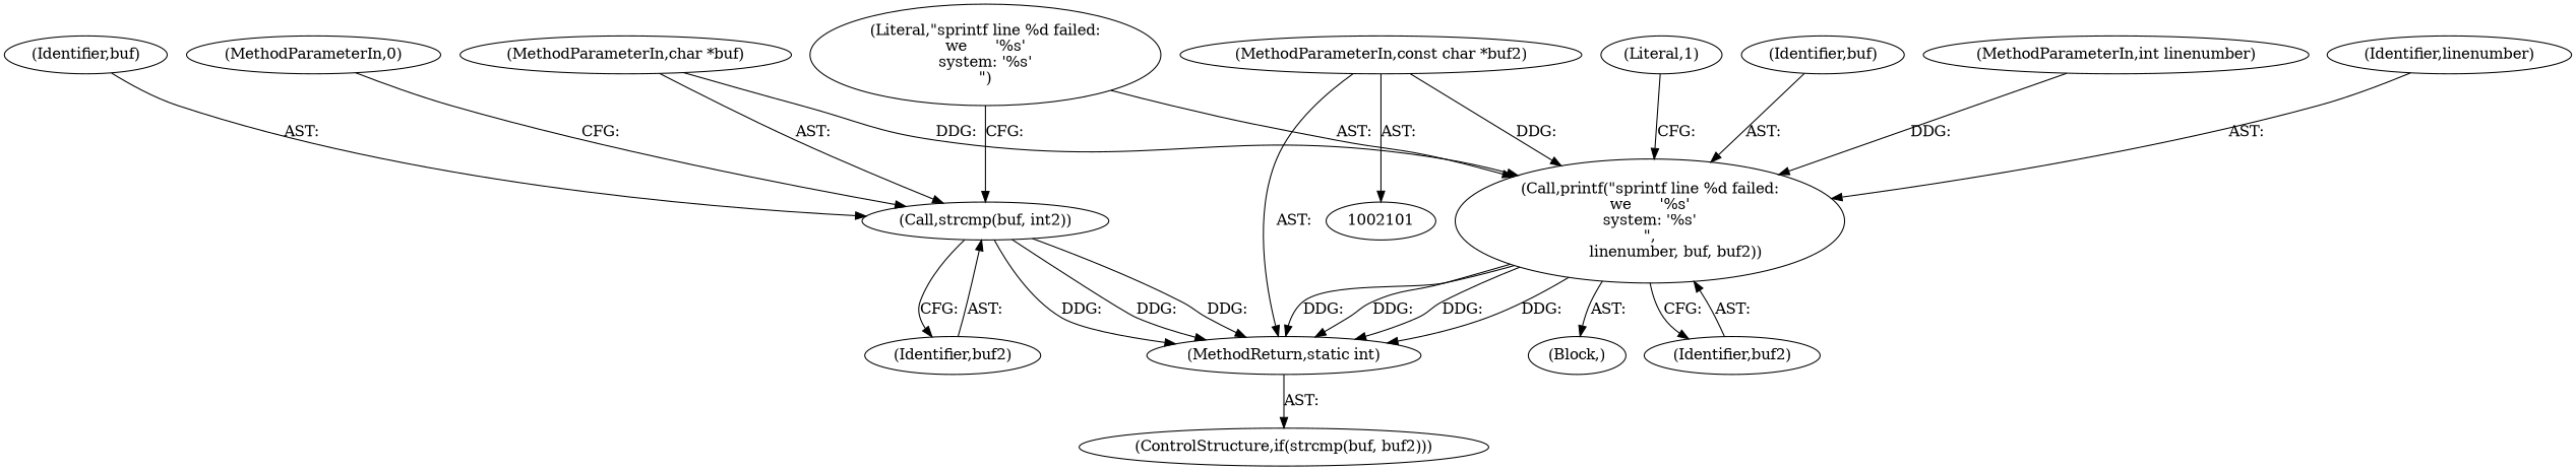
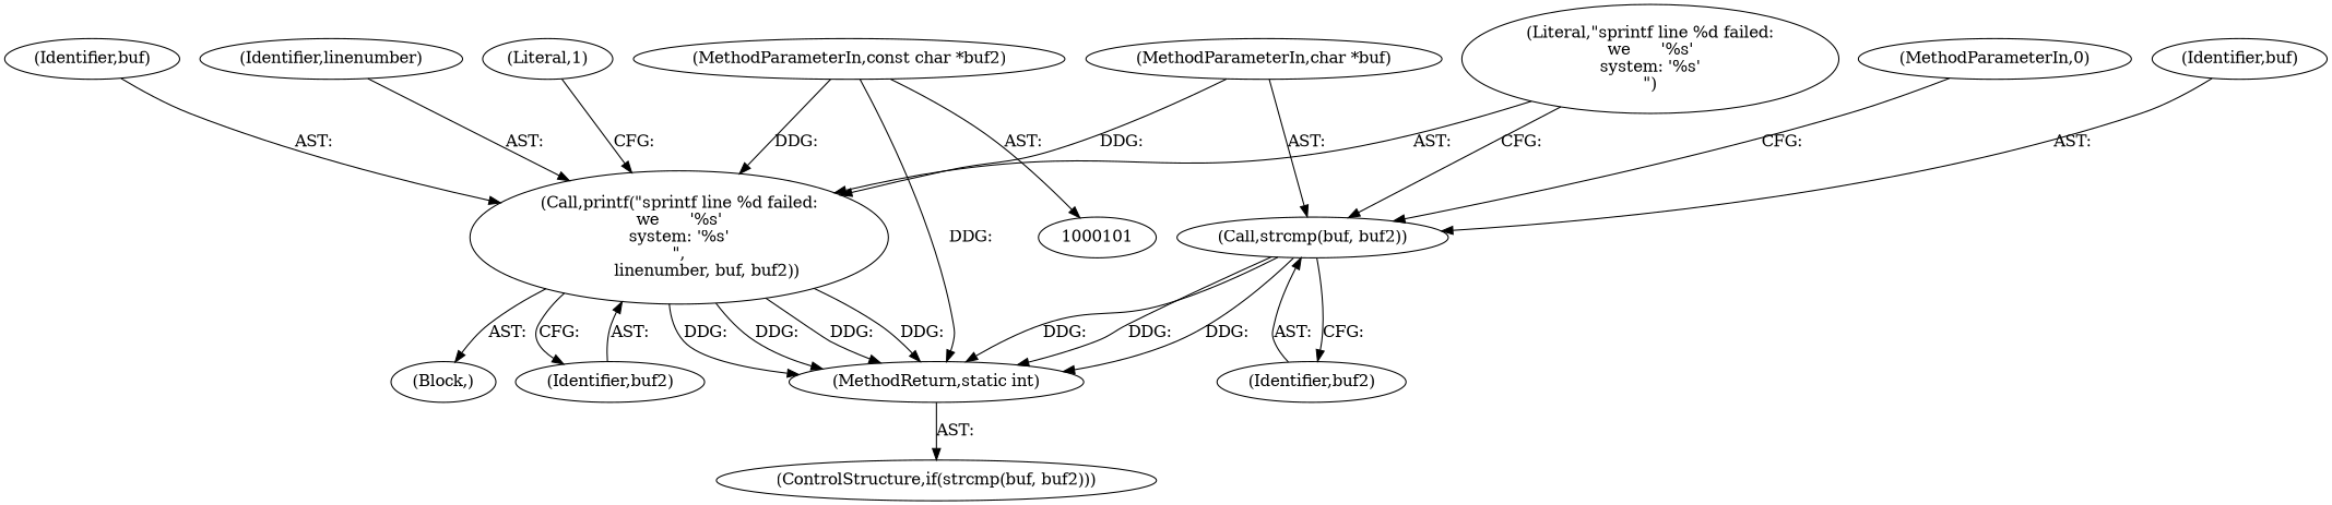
  digraph {
    n1 [label="(MethodParameterIn,const char *buf2)"]
    n2 [label="(Call,printf(\"sprintf line %d failed:\nwe      '%s'\nsystem: '%s'\n\",\n           linenumber, buf, buf2))"]
    n3 [label="(MethodReturn,static int)"]
-   1000101 [label=1002101]
-   n5 [label="(Call,strcmp(buf, int2))"]
+   1000101
+   n5 [label="(Call,strcmp(buf, buf2))"]
    n6 [label="(Identifier,buf2)"]
    n7 [label="(Block,)"]
    n8 [label="(Identifier,buf2)"]
    n9 [label="(ControlStructure,if(strcmp(buf, buf2)))"]
    n10 [label="(MethodParameterIn,0)"]
    n11 [label="(Literal,\"sprintf line %d failed:\nwe      '%s'\nsystem: '%s'\n\")"]
    n12 [label="(MethodParameterIn,char *buf)"]
    n13 [label="(Identifier,buf)"]
-   n14 [label="(MethodParameterIn,int linenumber)"]
    n15 [label="(Identifier,linenumber)"]
    n16 [label="(Literal,1)"]
    n17 [label="(Identifier,buf)"]
    n1 -> n2 [label="DDG: "]
-   n1 -> n3 [label="AST: "]
+   n1 -> n3 [label="DDG: "]
    n1 -> 1000101 [label="AST: "]
    n2 -> n3 [label="DDG: "]
    n2 -> n3 [label="DDG: "]
    n2 -> n3 [label="DDG: "]
    n2 -> n3 [label="DDG: "]
    n2 -> n7 [label="AST: "]
    n2 -> n8 [label="CFG: "]
    n3 -> n9 [label="AST: "]
    n5 -> n3 [label="DDG: "]
    n5 -> n3 [label="DDG: "]
    n5 -> n3 [label="DDG: "]
    n5 -> n6 [label="CFG: "]
    n6 -> n5 [label="AST: "]
    n8 -> n2 [label="AST: "]
    n10 -> n5 [label="CFG: "]
    n11 -> n2 [label="AST: "]
    n11 -> n5 [label="CFG: "]
    n12 -> n2 [label="DDG: "]
    n12 -> n5 [label="AST: "]
    n13 -> n2 [label="AST: "]
-   n14 -> n2 [label="DDG: "]
    n15 -> n2 [label="AST: "]
    n16 -> n2 [label="CFG: "]
    n17 -> n5 [label="AST: "]
  }
